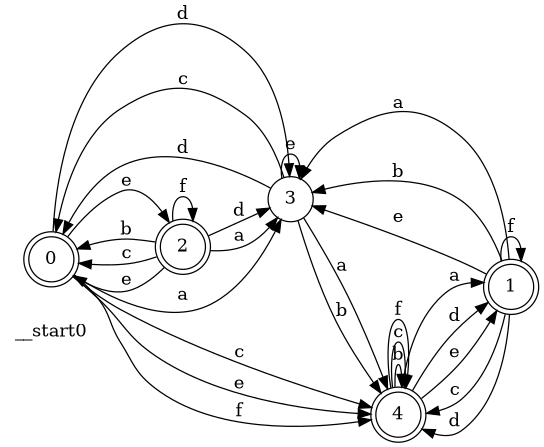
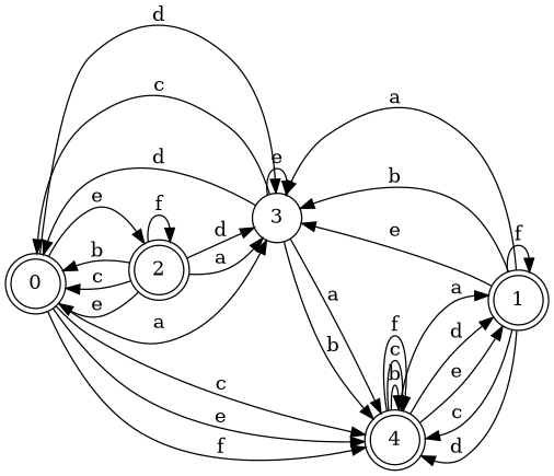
  digraph {
    rankdir=LR
    node [shape=doublecircle color=black fillcolor=white style="rounded,filled"]
-   __start0 [shape=none color="" fillcolor="" style=""]
    n2 [label=0]
    n3 [label=2]
    n4 [label=3 shape=circle style=filled]
    n5 [label=4]
    n6 [label=1]
    n2 -> n3 [label=e]
    n2 -> n4 [label=a]
    n2 -> n4 [label=d]
    n2 -> n5 [label=c]
    n2 -> n5 [label=e]
    n2 -> n5 [label=f]
    n3 -> n2 [label=b]
    n3 -> n2 [label=c]
    n3 -> n2 [label=e]
    n3 -> n3 [label=f]
    n3 -> n4 [label=a]
    n3 -> n4 [label=d]
    n4 -> n2 [label=c]
    n4 -> n2 [label=d]
    n4 -> n4 [label=e]
    n4 -> n5 [label=a]
    n4 -> n5 [label=b]
    n5 -> n5 [label=b]
    n5 -> n5 [label=c]
    n5 -> n5 [label=f]
    n5 -> n6 [label=a]
    n5 -> n6 [label=d]
    n5 -> n6 [label=e]
    n6 -> n4 [label=a]
    n6 -> n4 [label=b]
    n6 -> n4 [label=e]
    n6 -> n5 [label=c]
    n6 -> n5 [label=d]
    n6 -> n6 [label=f]
  }
